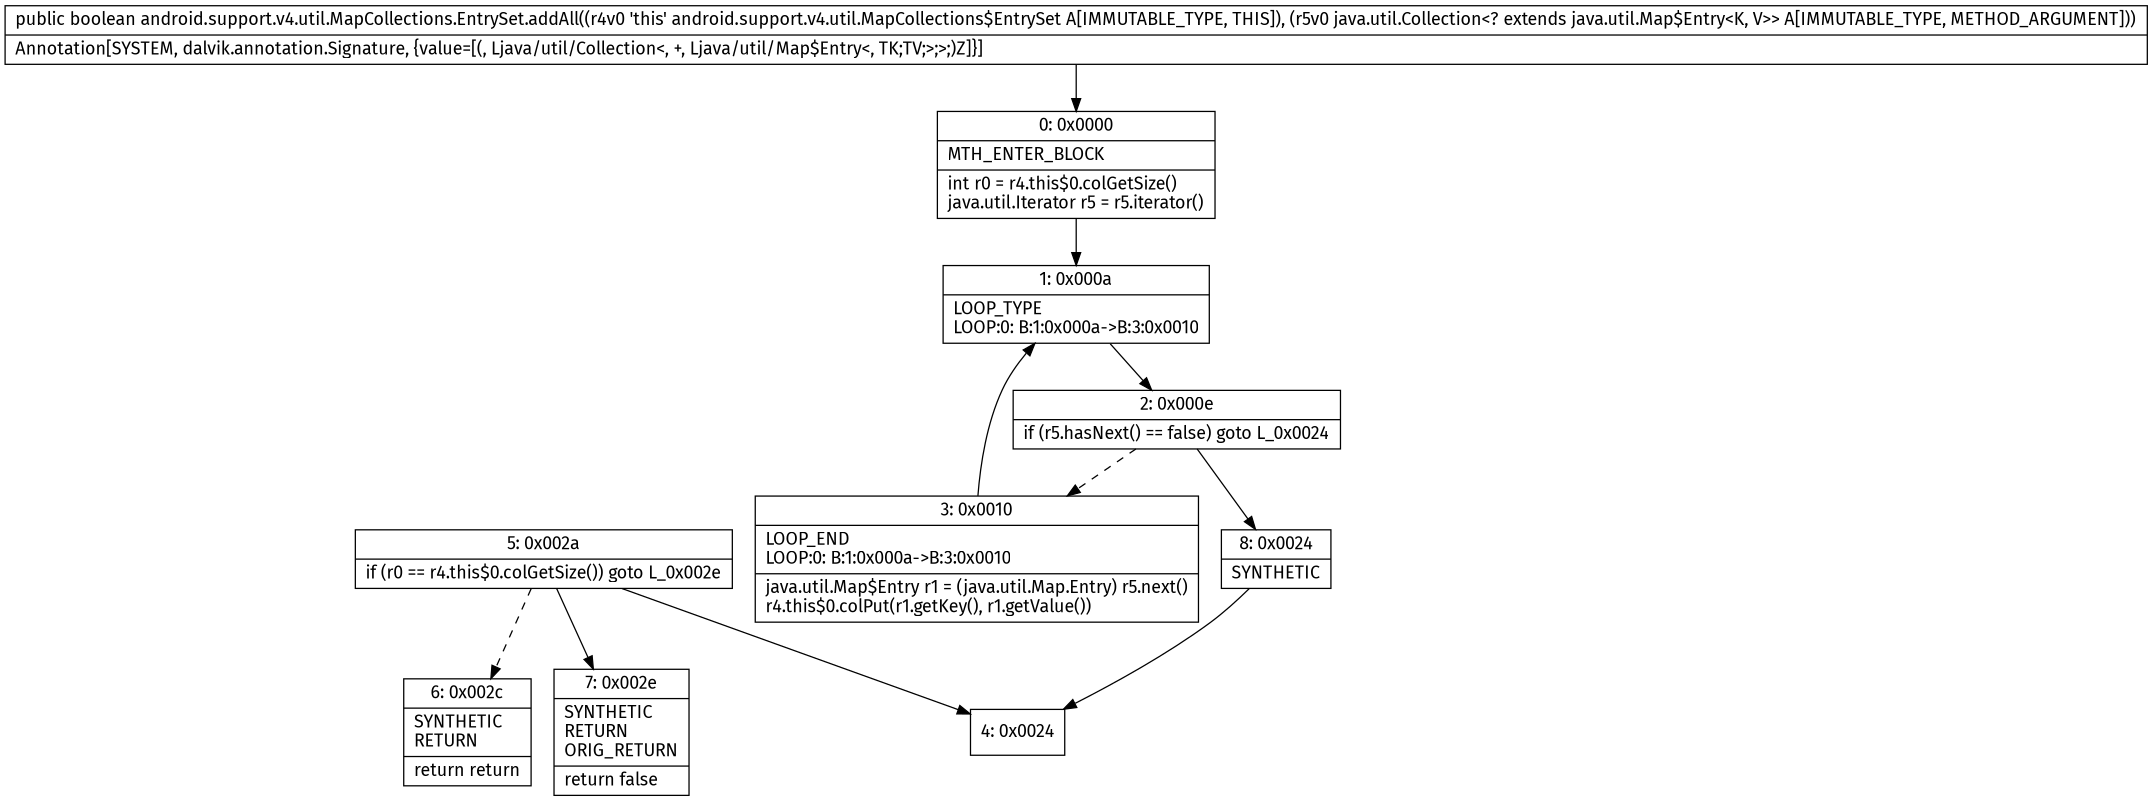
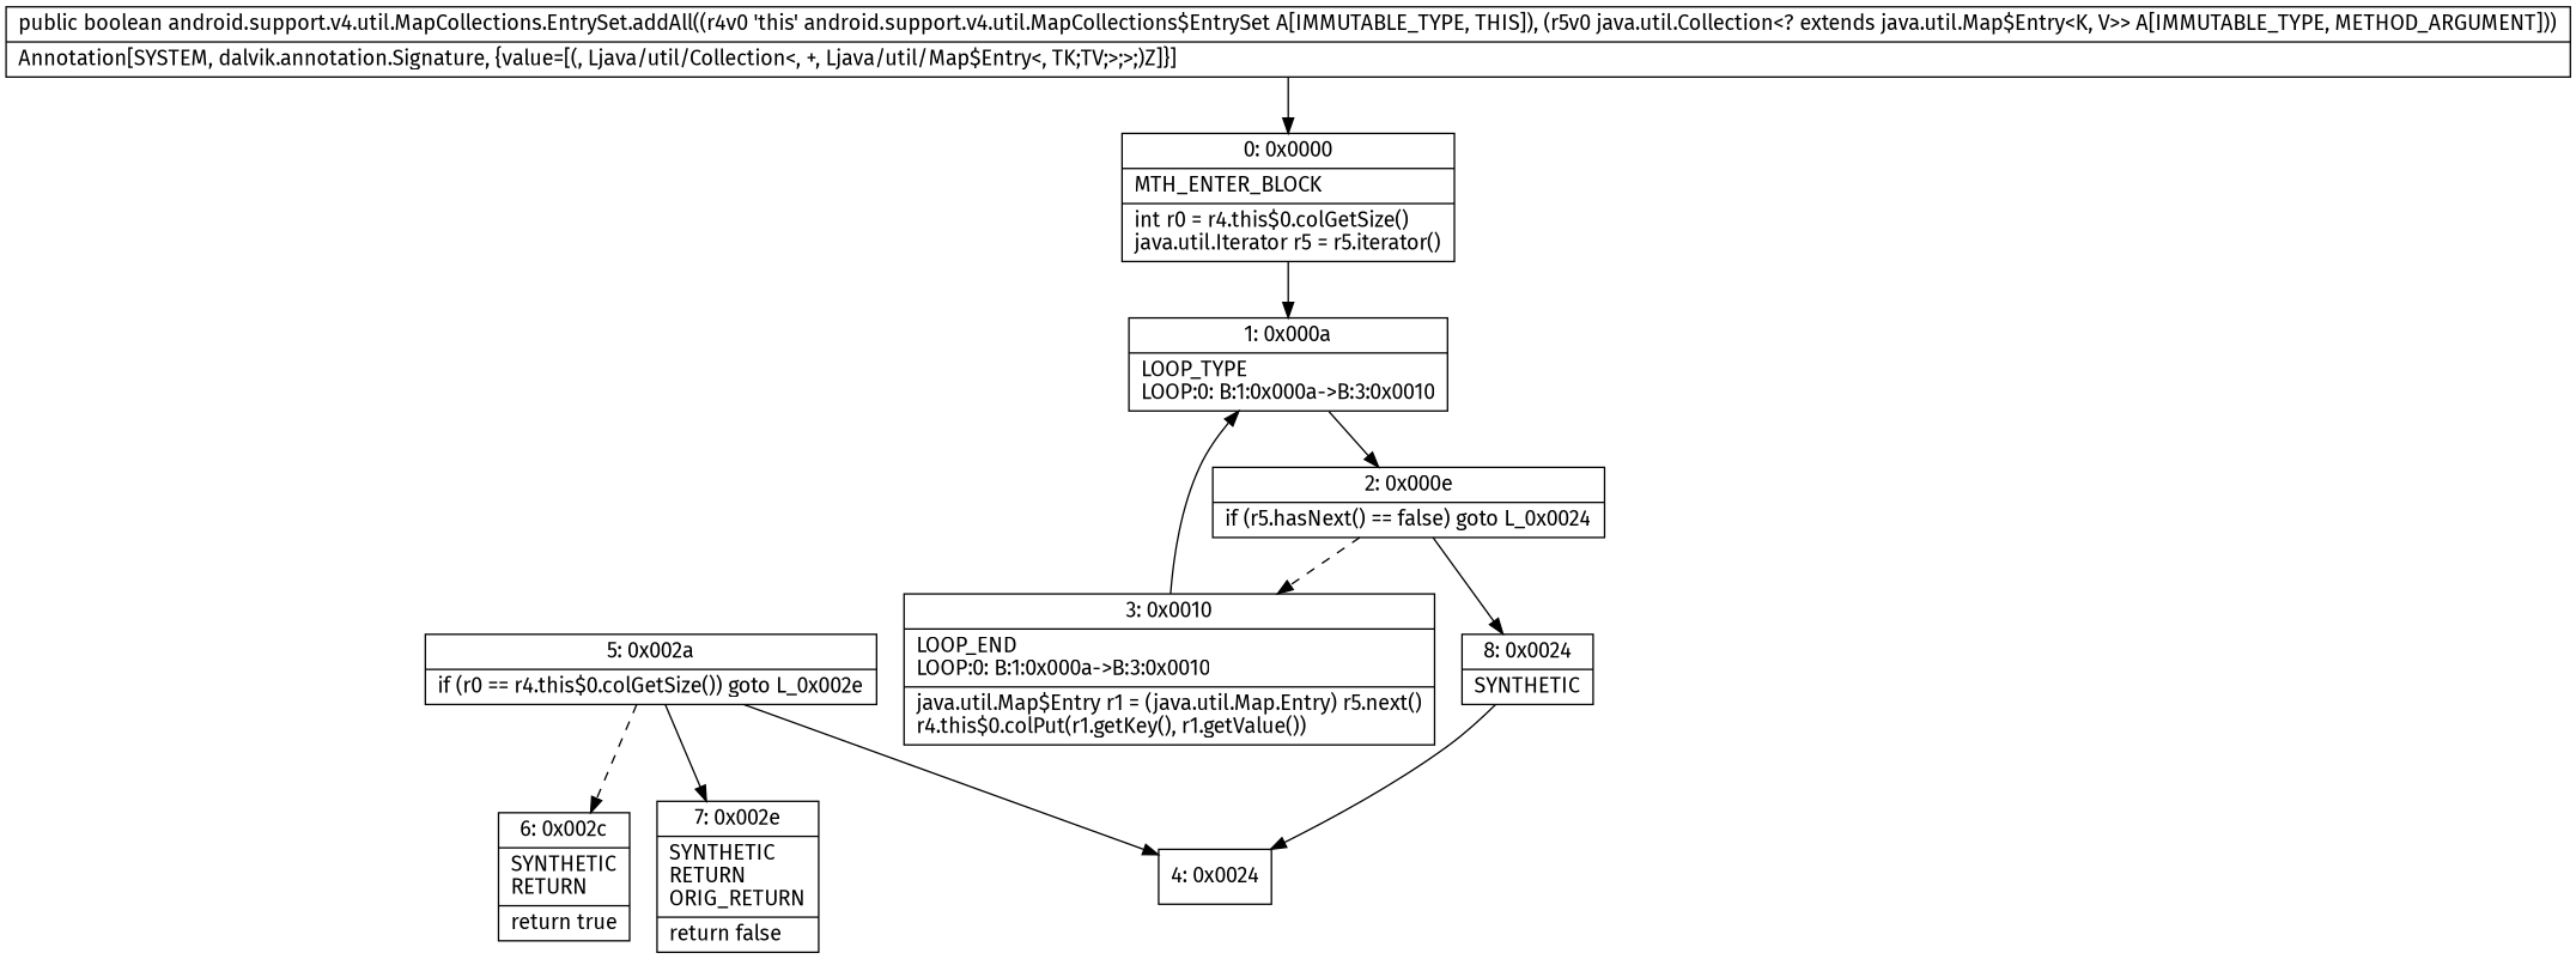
  digraph {
    fontname="Fira Sans"
    node [fontname="Fira Sans" shape=record]
    edge [fontname="Fira Sans"]
    n1 [label="{0\:\ 0x0000|MTH_ENTER_BLOCK\l|int r0 = r4.this$0.colGetSize()\ljava.util.Iterator r5 = r5.iterator()\l}"]
    n2 [label="{1\:\ 0x000a|LOOP_TYPE\lLOOP:0: B:1:0x000a\-\>B:3:0x0010\l}"]
    n3 [label="{2\:\ 0x000e|if (r5.hasNext() == false) goto L_0x0024\l}"]
    n4 [label="{3\:\ 0x0010|LOOP_END\lLOOP:0: B:1:0x000a\-\>B:3:0x0010\l|java.util.Map$Entry r1 = (java.util.Map.Entry) r5.next()\lr4.this$0.colPut(r1.getKey(), r1.getValue())\l}"]
    n5 [label="{8\:\ 0x0024|SYNTHETIC\l}"]
    n6 [label="{4\:\ 0x0024}"]
    n7 [label="{5\:\ 0x002a|if (r0 == r4.this$0.colGetSize()) goto L_0x002e\l}"]
-   n8 [label="{6\:\ 0x002c|SYNTHETIC\lRETURN\l|return return\l}"]
+   n8 [label="{6\:\ 0x002c|SYNTHETIC\lRETURN\l|return true\l}"]
    n9 [label="{7\:\ 0x002e|SYNTHETIC\lRETURN\lORIG_RETURN\l|return false\l}"]
    n10 [label="{public boolean android.support.v4.util.MapCollections.EntrySet.addAll((r4v0 'this' android.support.v4.util.MapCollections$EntrySet A[IMMUTABLE_TYPE, THIS]), (r5v0 java.util.Collection\<? extends java.util.Map$Entry\<K, V\>\> A[IMMUTABLE_TYPE, METHOD_ARGUMENT]))  | Annotation[SYSTEM, dalvik.annotation.Signature, \{value=[(, Ljava\/util\/Collection\<, +, Ljava\/util\/Map$Entry\<, TK;TV;\>;\>;)Z]\}]\l}"]
    n1 -> n2
    n2 -> n3
    n3 -> n4 [style=dashed]
    n3 -> n5
    n4 -> n2
    n5 -> n6
    n7 -> n6
    n7 -> n8 [style=dashed]
    n7 -> n9
    n10 -> n1
  }
